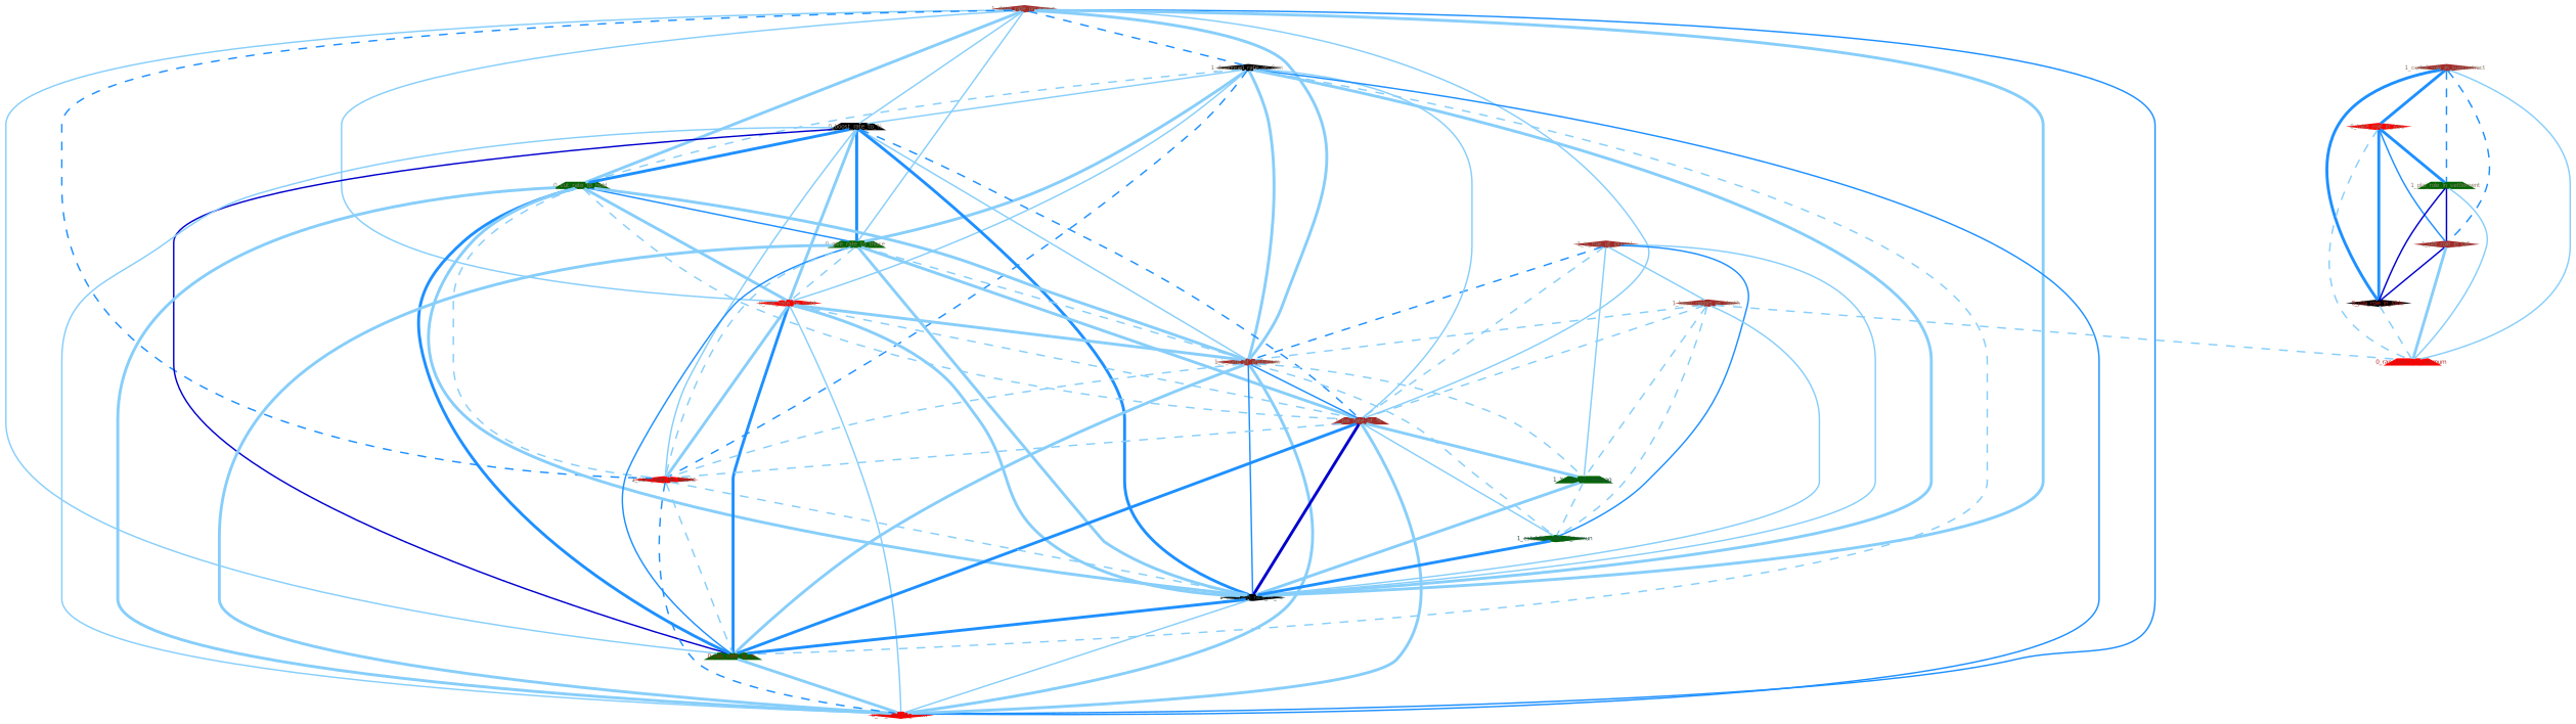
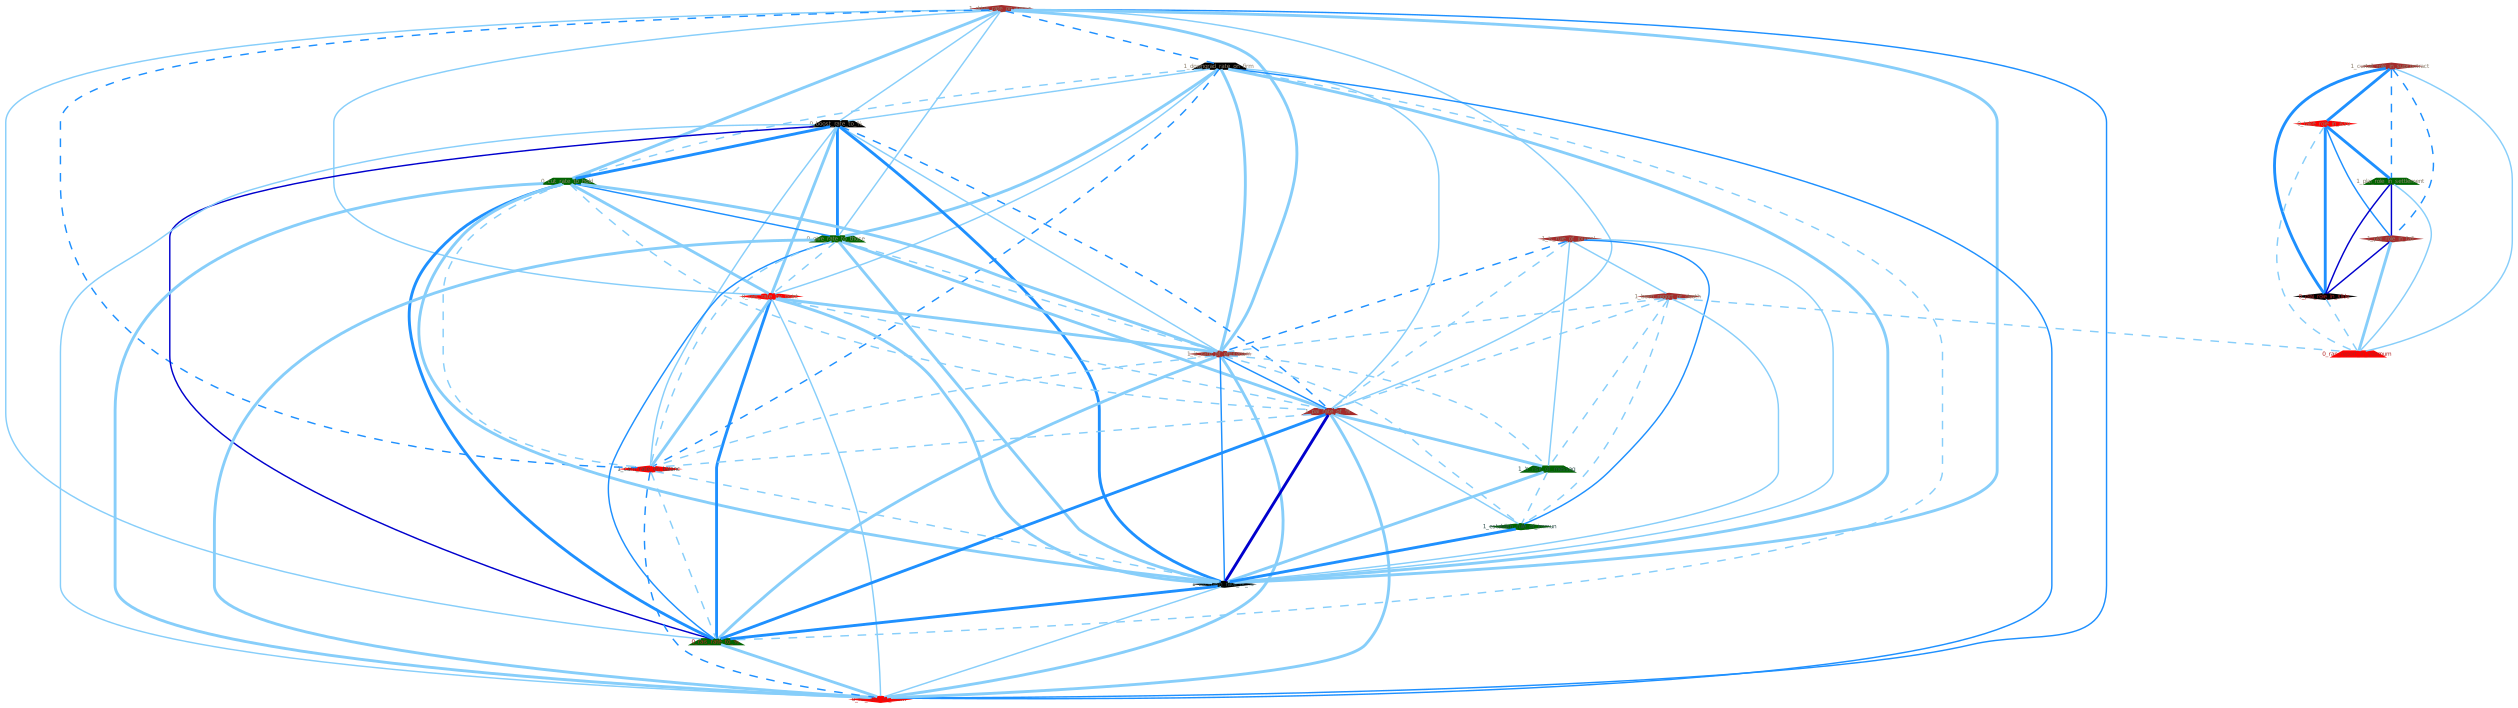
  graph {
    fontname="DejaVu Sans"
    node [color=brown fixedsize=true fontcolor="#8b7d6b" fontsize=4 shape=diamond style=filled fontname="DejaVu Sans"]
    edge [color="#87cefa" w=1 style=bold fontname="DejaVu Sans"]
    "1_drive_rate_on_secur " [height=.06 width=.5]
    "1_is_rule_of_journal " [height=.06 width=.5]
-   "1_downgrad_rate_on_firm " [color=black height=.06 width=.5]
+   "1_downgrad_rate_on_firm " [color=black height=.06 shape=trapezium width=.5]
    "0_boost_rate_to_% " [color=black height=.06 shape=trapezium width=.5]
    "1_curtail_role_in_subcontract " [height=.06 width=.5]
    "0_cut_rate_to_hold " [color=darkgreen height=.06 shape=trapezium width=.5]
    "1_been_report_of_death " [height=.06 width=.5]
    "0_give_rate_to_those " [color=darkgreen height=.06 shape=trapezium width=.5]
    "0_take_role_in_issu " [color=red height=.06 width=.5]
    "0_rais_rate_by_point " [color=red height=.06 width=.5]
    "1_plai_role_in_settlement " [color=darkgreen height=.06 shape=trapezium width=.5]
    "1_plai_role_in_fall " [height=.06 width=.5]
    "1_is_rate_of_entitynam " [height=.06 width=.5]
    "1_pai_rate_of_% " [height=.06 shape=trapezium width=.5]
    "0_plai_role_in_slide " [color=black fontcolor="#b22222" height=.06 width=.5]
    "0_ran_report_in_yearnum " [color=red fontcolor="#b22222" height=.06 shape=trapezium width=.5]
    "0_rais_rate_to_% " [color=darkgreen fontcolor="#b22222" height=.06 shape=trapezium width=.5]
    "0_ha_rate_on_morn " [color=red fontcolor="#b22222" height=.06 width=.5]
    "1_carri_rate_on_balanc " [color=red fontcolor="#2f4f4f" height=.06 width=.5]
    "1_establish_rate_of_% " [color=black fontcolor="#2f4f4f" height=.06 width=.5]
    "1_'s_risk_of_messag " [color=darkgreen fontcolor="#2f4f4f" height=.06 shape=trapezium width=.5]
    "1_establish_rule_of_immun " [color=darkgreen fontcolor="#2f4f4f" height=.06 width=.5]
    subgraph sub_1 {
      "1_drive_rate_on_secur "
      "1_is_rule_of_journal "
      "1_downgrad_rate_on_firm "
      "0_boost_rate_to_% "
      "1_curtail_role_in_subcontract "
      "0_cut_rate_to_hold "
      "1_been_report_of_death "
      "0_give_rate_to_those "
      "0_take_role_in_issu "
      "0_rais_rate_by_point "
      "1_plai_role_in_settlement "
      "1_plai_role_in_fall "
      "1_is_rate_of_entitynam "
      "1_pai_rate_of_% "
    }
    subgraph sub_2 {
      "0_plai_role_in_slide "
      "0_ran_report_in_yearnum "
      "0_rais_rate_to_% "
      "0_ha_rate_on_morn "
    }
    "1_drive_rate_on_secur " -- "1_downgrad_rate_on_firm " [color="#1e90ff" w=2 style=dashed]
    "1_drive_rate_on_secur " -- "0_boost_rate_to_% " [style=solid]
    "1_drive_rate_on_secur " -- "0_cut_rate_to_hold "
    "1_drive_rate_on_secur " -- "0_give_rate_to_those " [style=solid]
    "1_drive_rate_on_secur " -- "0_rais_rate_by_point " [style=solid]
    "1_drive_rate_on_secur " -- "1_is_rate_of_entitynam "
    "1_drive_rate_on_secur " -- "1_pai_rate_of_% " [style=solid]
    "1_drive_rate_on_secur " -- "0_rais_rate_to_% " [style=solid]
    "1_drive_rate_on_secur " -- "0_ha_rate_on_morn " [color="#1e90ff" w=2 style=solid]
    "1_drive_rate_on_secur " -- "1_carri_rate_on_balanc " [color="#1e90ff" w=2 style=dashed]
    "1_drive_rate_on_secur " -- "1_establish_rate_of_% "
    "1_is_rule_of_journal " -- "1_been_report_of_death " [style=solid]
    "1_is_rule_of_journal " -- "1_is_rate_of_entitynam " [color="#1e90ff" w=2 style=dashed]
    "1_is_rule_of_journal " -- "1_pai_rate_of_% " [style=dashed]
    "1_is_rule_of_journal " -- "1_establish_rate_of_% " [style=solid]
    "1_is_rule_of_journal " -- "1_'s_risk_of_messag " [style=solid]
    "1_is_rule_of_journal " -- "1_establish_rule_of_immun " [color="#1e90ff" w=2 style=solid]
    "1_downgrad_rate_on_firm " -- "0_boost_rate_to_% " [style=solid]
    "1_downgrad_rate_on_firm " -- "0_cut_rate_to_hold " [style=dashed]
    "1_downgrad_rate_on_firm " -- "0_give_rate_to_those "
    "1_downgrad_rate_on_firm " -- "0_rais_rate_by_point " [style=solid]
    "1_downgrad_rate_on_firm " -- "1_is_rate_of_entitynam "
    "1_downgrad_rate_on_firm " -- "1_pai_rate_of_% " [style=solid]
    "1_downgrad_rate_on_firm " -- "0_rais_rate_to_% " [style=dashed]
    "1_downgrad_rate_on_firm " -- "0_ha_rate_on_morn " [color="#1e90ff" w=2 style=solid]
    "1_downgrad_rate_on_firm " -- "1_carri_rate_on_balanc " [color="#1e90ff" w=2 style=dashed]
    "1_downgrad_rate_on_firm " -- "1_establish_rate_of_% "
    "0_boost_rate_to_% " -- "0_cut_rate_to_hold " [color="#1e90ff" w=2]
    "0_boost_rate_to_% " -- "0_give_rate_to_those " [color="#1e90ff" w=2]
    "0_boost_rate_to_% " -- "0_rais_rate_by_point "
    "0_boost_rate_to_% " -- "1_is_rate_of_entitynam " [style=solid]
    "0_boost_rate_to_% " -- "1_pai_rate_of_% " [color="#1e90ff" w=2 style=dashed]
    "0_boost_rate_to_% " -- "0_rais_rate_to_% " [color="#0000cd" w=3 style=solid]
    "0_boost_rate_to_% " -- "0_ha_rate_on_morn " [style=solid]
    "0_boost_rate_to_% " -- "1_carri_rate_on_balanc " [style=solid]
    "0_boost_rate_to_% " -- "1_establish_rate_of_% " [color="#1e90ff" w=2]
    "1_curtail_role_in_subcontract " -- "0_take_role_in_issu " [color="#1e90ff" w=2]
    "1_curtail_role_in_subcontract " -- "1_plai_role_in_settlement " [color="#1e90ff" w=2 style=dashed]
    "1_curtail_role_in_subcontract " -- "1_plai_role_in_fall " [color="#1e90ff" w=2 style=dashed]
    "1_curtail_role_in_subcontract " -- "0_plai_role_in_slide " [color="#1e90ff" w=2]
    "1_curtail_role_in_subcontract " -- "0_ran_report_in_yearnum " [style=solid]
    "0_cut_rate_to_hold " -- "0_give_rate_to_those " [color="#1e90ff" w=2 style=solid]
    "0_cut_rate_to_hold " -- "0_rais_rate_by_point "
    "0_cut_rate_to_hold " -- "1_is_rate_of_entitynam "
    "0_cut_rate_to_hold " -- "1_pai_rate_of_% " [style=dashed]
    "0_cut_rate_to_hold " -- "0_rais_rate_to_% " [color="#1e90ff" w=2]
    "0_cut_rate_to_hold " -- "0_ha_rate_on_morn "
    "0_cut_rate_to_hold " -- "1_carri_rate_on_balanc " [style=dashed]
    "0_cut_rate_to_hold " -- "1_establish_rate_of_% "
    "1_been_report_of_death " -- "1_is_rate_of_entitynam " [style=dashed]
    "1_been_report_of_death " -- "1_pai_rate_of_% " [style=dashed]
    "1_been_report_of_death " -- "0_ran_report_in_yearnum " [style=dashed]
    "1_been_report_of_death " -- "1_establish_rate_of_% " [style=solid]
    "1_been_report_of_death " -- "1_'s_risk_of_messag " [style=dashed]
    "1_been_report_of_death " -- "1_establish_rule_of_immun " [style=dashed]
    "0_give_rate_to_those " -- "0_rais_rate_by_point " [style=dashed]
    "0_give_rate_to_those " -- "1_is_rate_of_entitynam " [style=dashed]
    "0_give_rate_to_those " -- "1_pai_rate_of_% "
    "0_give_rate_to_those " -- "0_rais_rate_to_% " [color="#1e90ff" w=2 style=solid]
    "0_give_rate_to_those " -- "0_ha_rate_on_morn "
    "0_give_rate_to_those " -- "1_carri_rate_on_balanc " [style=dashed]
    "0_give_rate_to_those " -- "1_establish_rate_of_% "
    "0_take_role_in_issu " -- "1_plai_role_in_settlement " [color="#1e90ff" w=2]
    "0_take_role_in_issu " -- "1_plai_role_in_fall " [color="#1e90ff" w=2 style=solid]
    "0_take_role_in_issu " -- "0_plai_role_in_slide " [color="#1e90ff" w=2]
    "0_take_role_in_issu " -- "0_ran_report_in_yearnum " [style=dashed]
    "0_rais_rate_by_point " -- "1_is_rate_of_entitynam "
    "0_rais_rate_by_point " -- "1_pai_rate_of_% " [style=dashed]
    "0_rais_rate_by_point " -- "0_rais_rate_to_% " [color="#1e90ff" w=2]
    "0_rais_rate_by_point " -- "0_ha_rate_on_morn " [style=solid]
    "0_rais_rate_by_point " -- "1_carri_rate_on_balanc "
    "0_rais_rate_by_point " -- "1_establish_rate_of_% "
    "1_plai_role_in_settlement " -- "1_plai_role_in_fall " [color="#0000cd" w=3 style=solid]
    "1_plai_role_in_settlement " -- "0_plai_role_in_slide " [color="#0000cd" w=3 style=solid]
    "1_plai_role_in_settlement " -- "0_ran_report_in_yearnum " [style=solid]
    "1_plai_role_in_fall " -- "0_plai_role_in_slide " [color="#0000cd" w=3 style=solid]
    "1_plai_role_in_fall " -- "0_ran_report_in_yearnum "
    "1_is_rate_of_entitynam " -- "1_pai_rate_of_% " [color="#1e90ff" w=2 style=solid]
    "1_is_rate_of_entitynam " -- "0_rais_rate_to_% "
    "1_is_rate_of_entitynam " -- "0_ha_rate_on_morn "
    "1_is_rate_of_entitynam " -- "1_carri_rate_on_balanc " [style=dashed]
    "1_is_rate_of_entitynam " -- "1_establish_rate_of_% " [color="#1e90ff" w=2 style=solid]
    "1_is_rate_of_entitynam " -- "1_'s_risk_of_messag " [style=dashed]
    "1_is_rate_of_entitynam " -- "1_establish_rule_of_immun " [style=dashed]
    "1_pai_rate_of_% " -- "0_rais_rate_to_% " [color="#1e90ff" w=2]
    "1_pai_rate_of_% " -- "0_ha_rate_on_morn "
    "1_pai_rate_of_% " -- "1_carri_rate_on_balanc " [style=dashed]
    "1_pai_rate_of_% " -- "1_establish_rate_of_% " [color="#0000cd" w=3]
    "1_pai_rate_of_% " -- "1_'s_risk_of_messag "
    "1_pai_rate_of_% " -- "1_establish_rule_of_immun " [style=solid]
    "0_plai_role_in_slide " -- "0_ran_report_in_yearnum " [style=dashed]
    "0_rais_rate_to_% " -- "0_ha_rate_on_morn "
    "1_carri_rate_on_balanc " -- "0_rais_rate_to_% " [style=dashed]
    "1_carri_rate_on_balanc " -- "0_ha_rate_on_morn " [color="#1e90ff" w=2 style=dashed]
    "1_carri_rate_on_balanc " -- "1_establish_rate_of_% " [style=dashed]
    "1_establish_rate_of_% " -- "0_rais_rate_to_% " [color="#1e90ff" w=2]
    "1_establish_rate_of_% " -- "0_ha_rate_on_morn " [style=solid]
    "1_'s_risk_of_messag " -- "1_establish_rate_of_% "
    "1_'s_risk_of_messag " -- "1_establish_rule_of_immun " [style=dashed]
    "1_establish_rule_of_immun " -- "1_establish_rate_of_% " [color="#1e90ff" w=2]
  }
